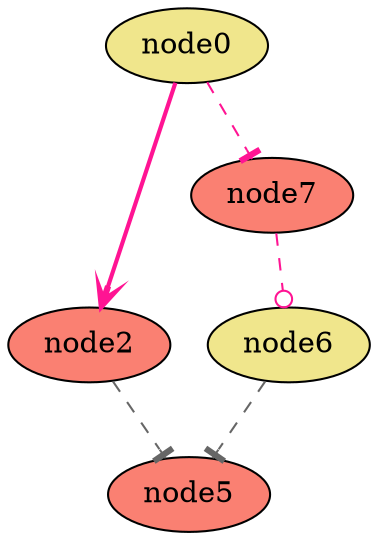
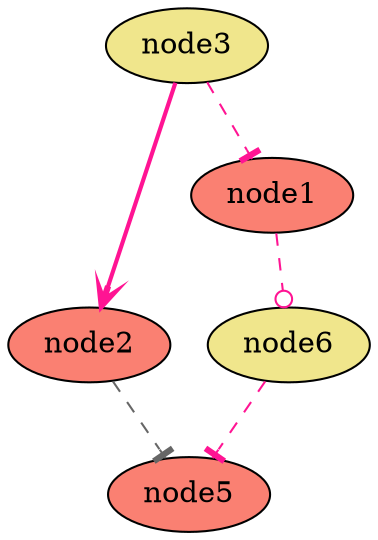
  digraph {
    node [fillcolor=salmon style=filled]
    edge [arrowhead=tee color=deeppink style=dashed]
    n1 [fillcolor=khaki label=node6]
    node5
    node2
-   node1 [label=node7]
-   node0 [fillcolor=khaki]
-   n1 -> node5 [color=gray40]
+   node1
+   node0 [fillcolor=khaki label=node3]
+   n1 -> node5
    node2 -> node5 [color=gray40]
    node1 -> n1 [arrowhead=odot]
    node0 -> node2 [arrowhead=vee style=bold]
    node0 -> node1
  }
